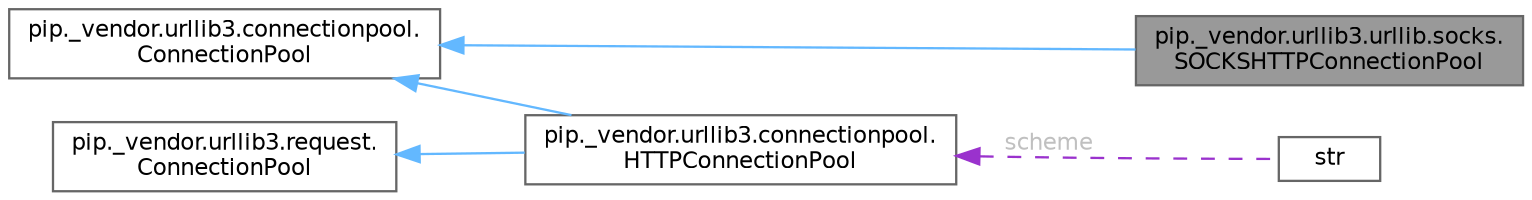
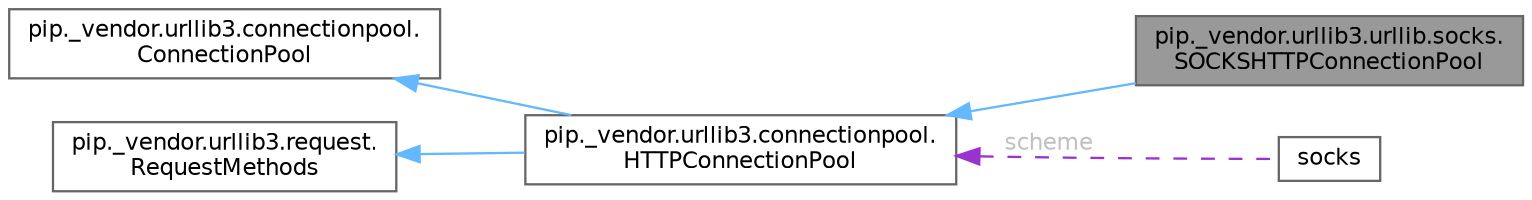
  digraph {
    rankdir=LR
    node [color=gray40 fillcolor=white fontname=Helvetica fontsize=10 shape=box style=filled]
    edge [color=steelblue1 dir=back fontname=Helvetica fontsize=10 labelfontname=Helvetica labelfontsize=10 style=solid]
    n1 [fillcolor=grey60 fontcolor=black height=0.2 label="pip._vendor.urllib3.urllib.socks.\lSOCKSHTTPConnectionPool" width=0.4]
    n2 [height=0.2 label="pip._vendor.urllib3.connectionpool.\lHTTPConnectionPool" width=0.4]
-   n3 [height=0.2 label=str width=0.4]
+   n3 [height=0.2 label=socks width=0.4]
    n4 [height=0.2 label="pip._vendor.urllib3.connectionpool.\lConnectionPool" width=0.4]
-   n5 [height=0.2 label="pip._vendor.urllib3.request.\lConnectionPool" width=0.4]
-   n4 -> n1
+   n5 [height=0.2 label="pip._vendor.urllib3.request.\lRequestMethods" width=0.4]
+   n2 -> n1
    n2 -> n3 [color=darkorchid3 fontcolor=grey label=" scheme" style=dashed]
    n4 -> n2
    n5 -> n2
  }
